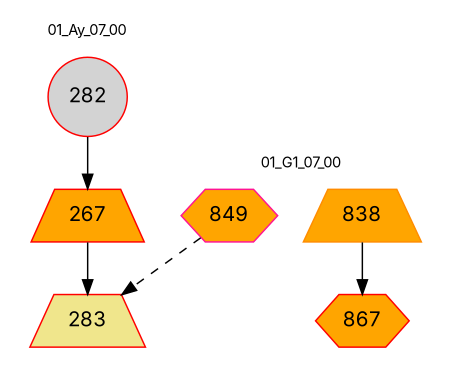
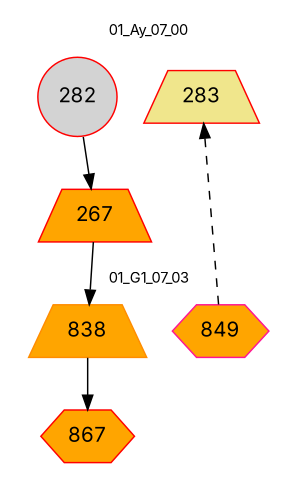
  digraph {
    fontname=Inter
    node [color=red fillcolor=orange fontname=Inter shape=trapezium style=filled]
    edge [color=black fontname=Inter style=solid]
    n1 [fillcolor=lightgrey label=282 shape=circle]
    n2 [label=267]
    n3 [fillcolor=khaki label=283]
    n4 [color=deeppink label=849 shape=hexagon]
    n5 [color=darkorange label=838]
    n6 [label=867 shape=hexagon]
    subgraph cluster_1 {
      color=white
      fontsize=10
      label="01_Ay_07_00"
      n1
      n2
      n3
    }
    subgraph cluster_2 {
      color=white
      fontsize=10
-     label="01_G1_07_00"
+     label="01_G1_07_03"
      n4
      n5
      n6
    }
    n1 -> n2
-   n2 -> n3
+   n2 -> n5
    n4 -> n3 [style=dashed]
    n5 -> n6
  }
